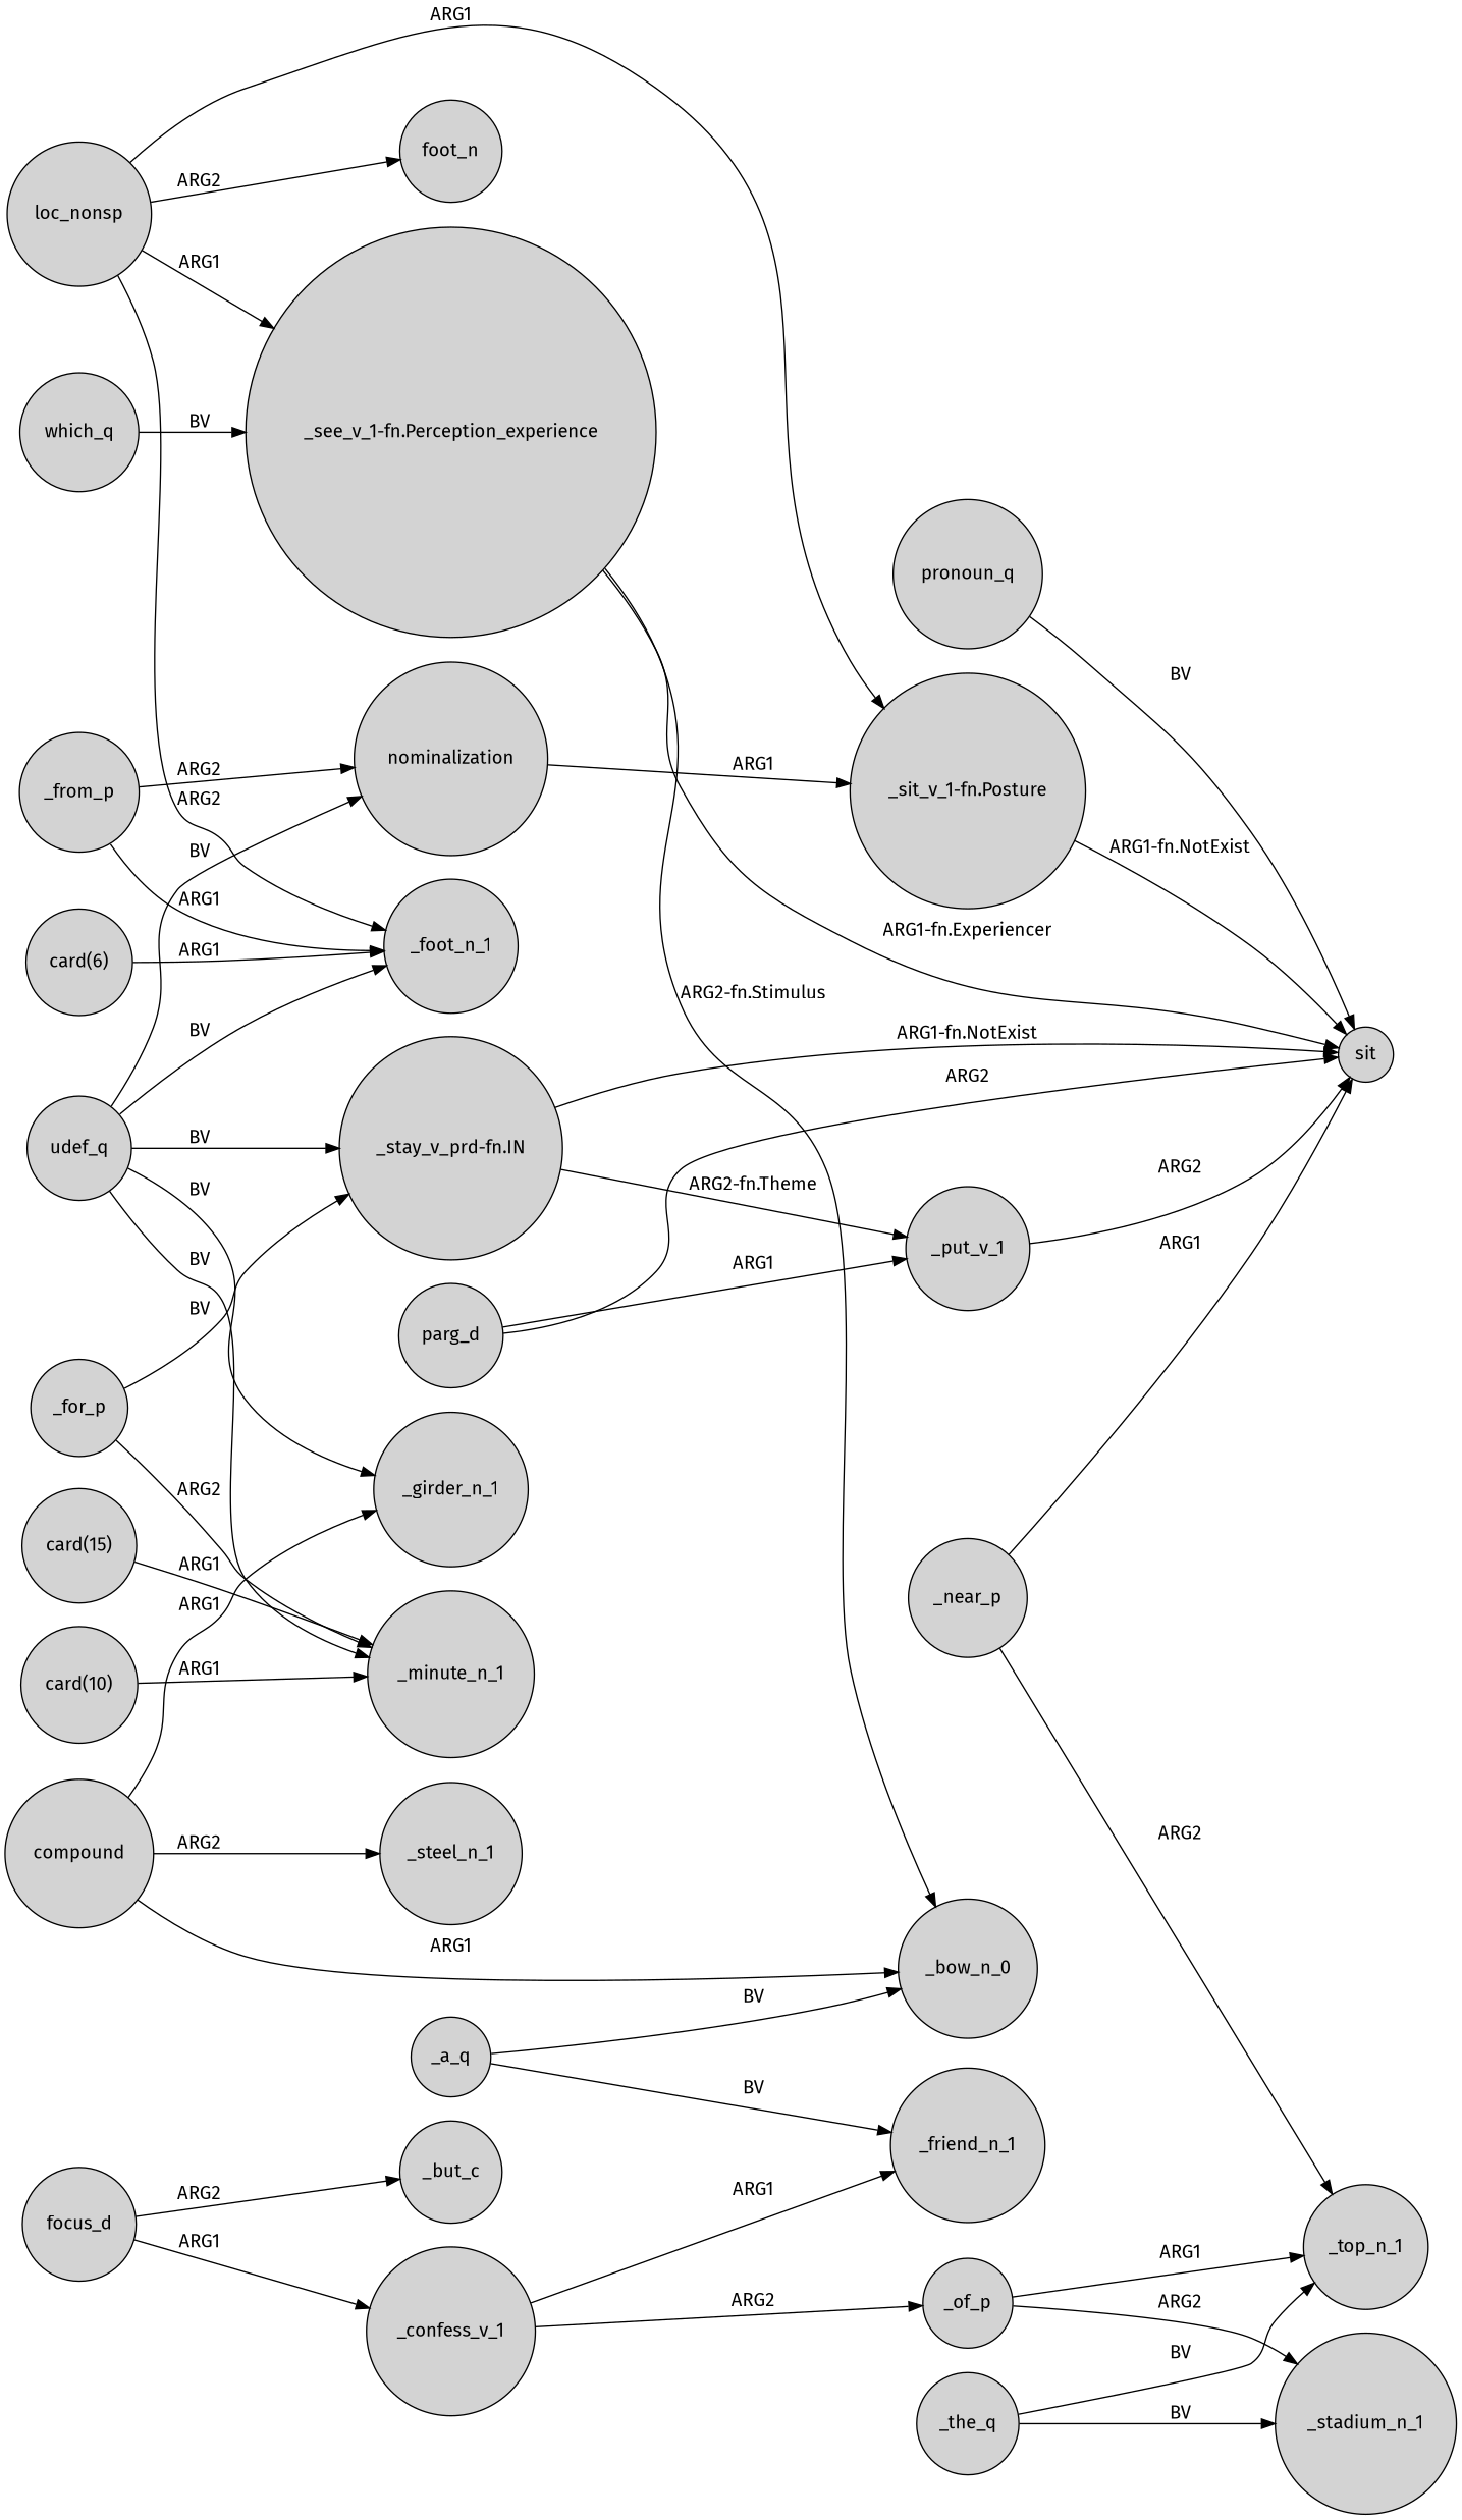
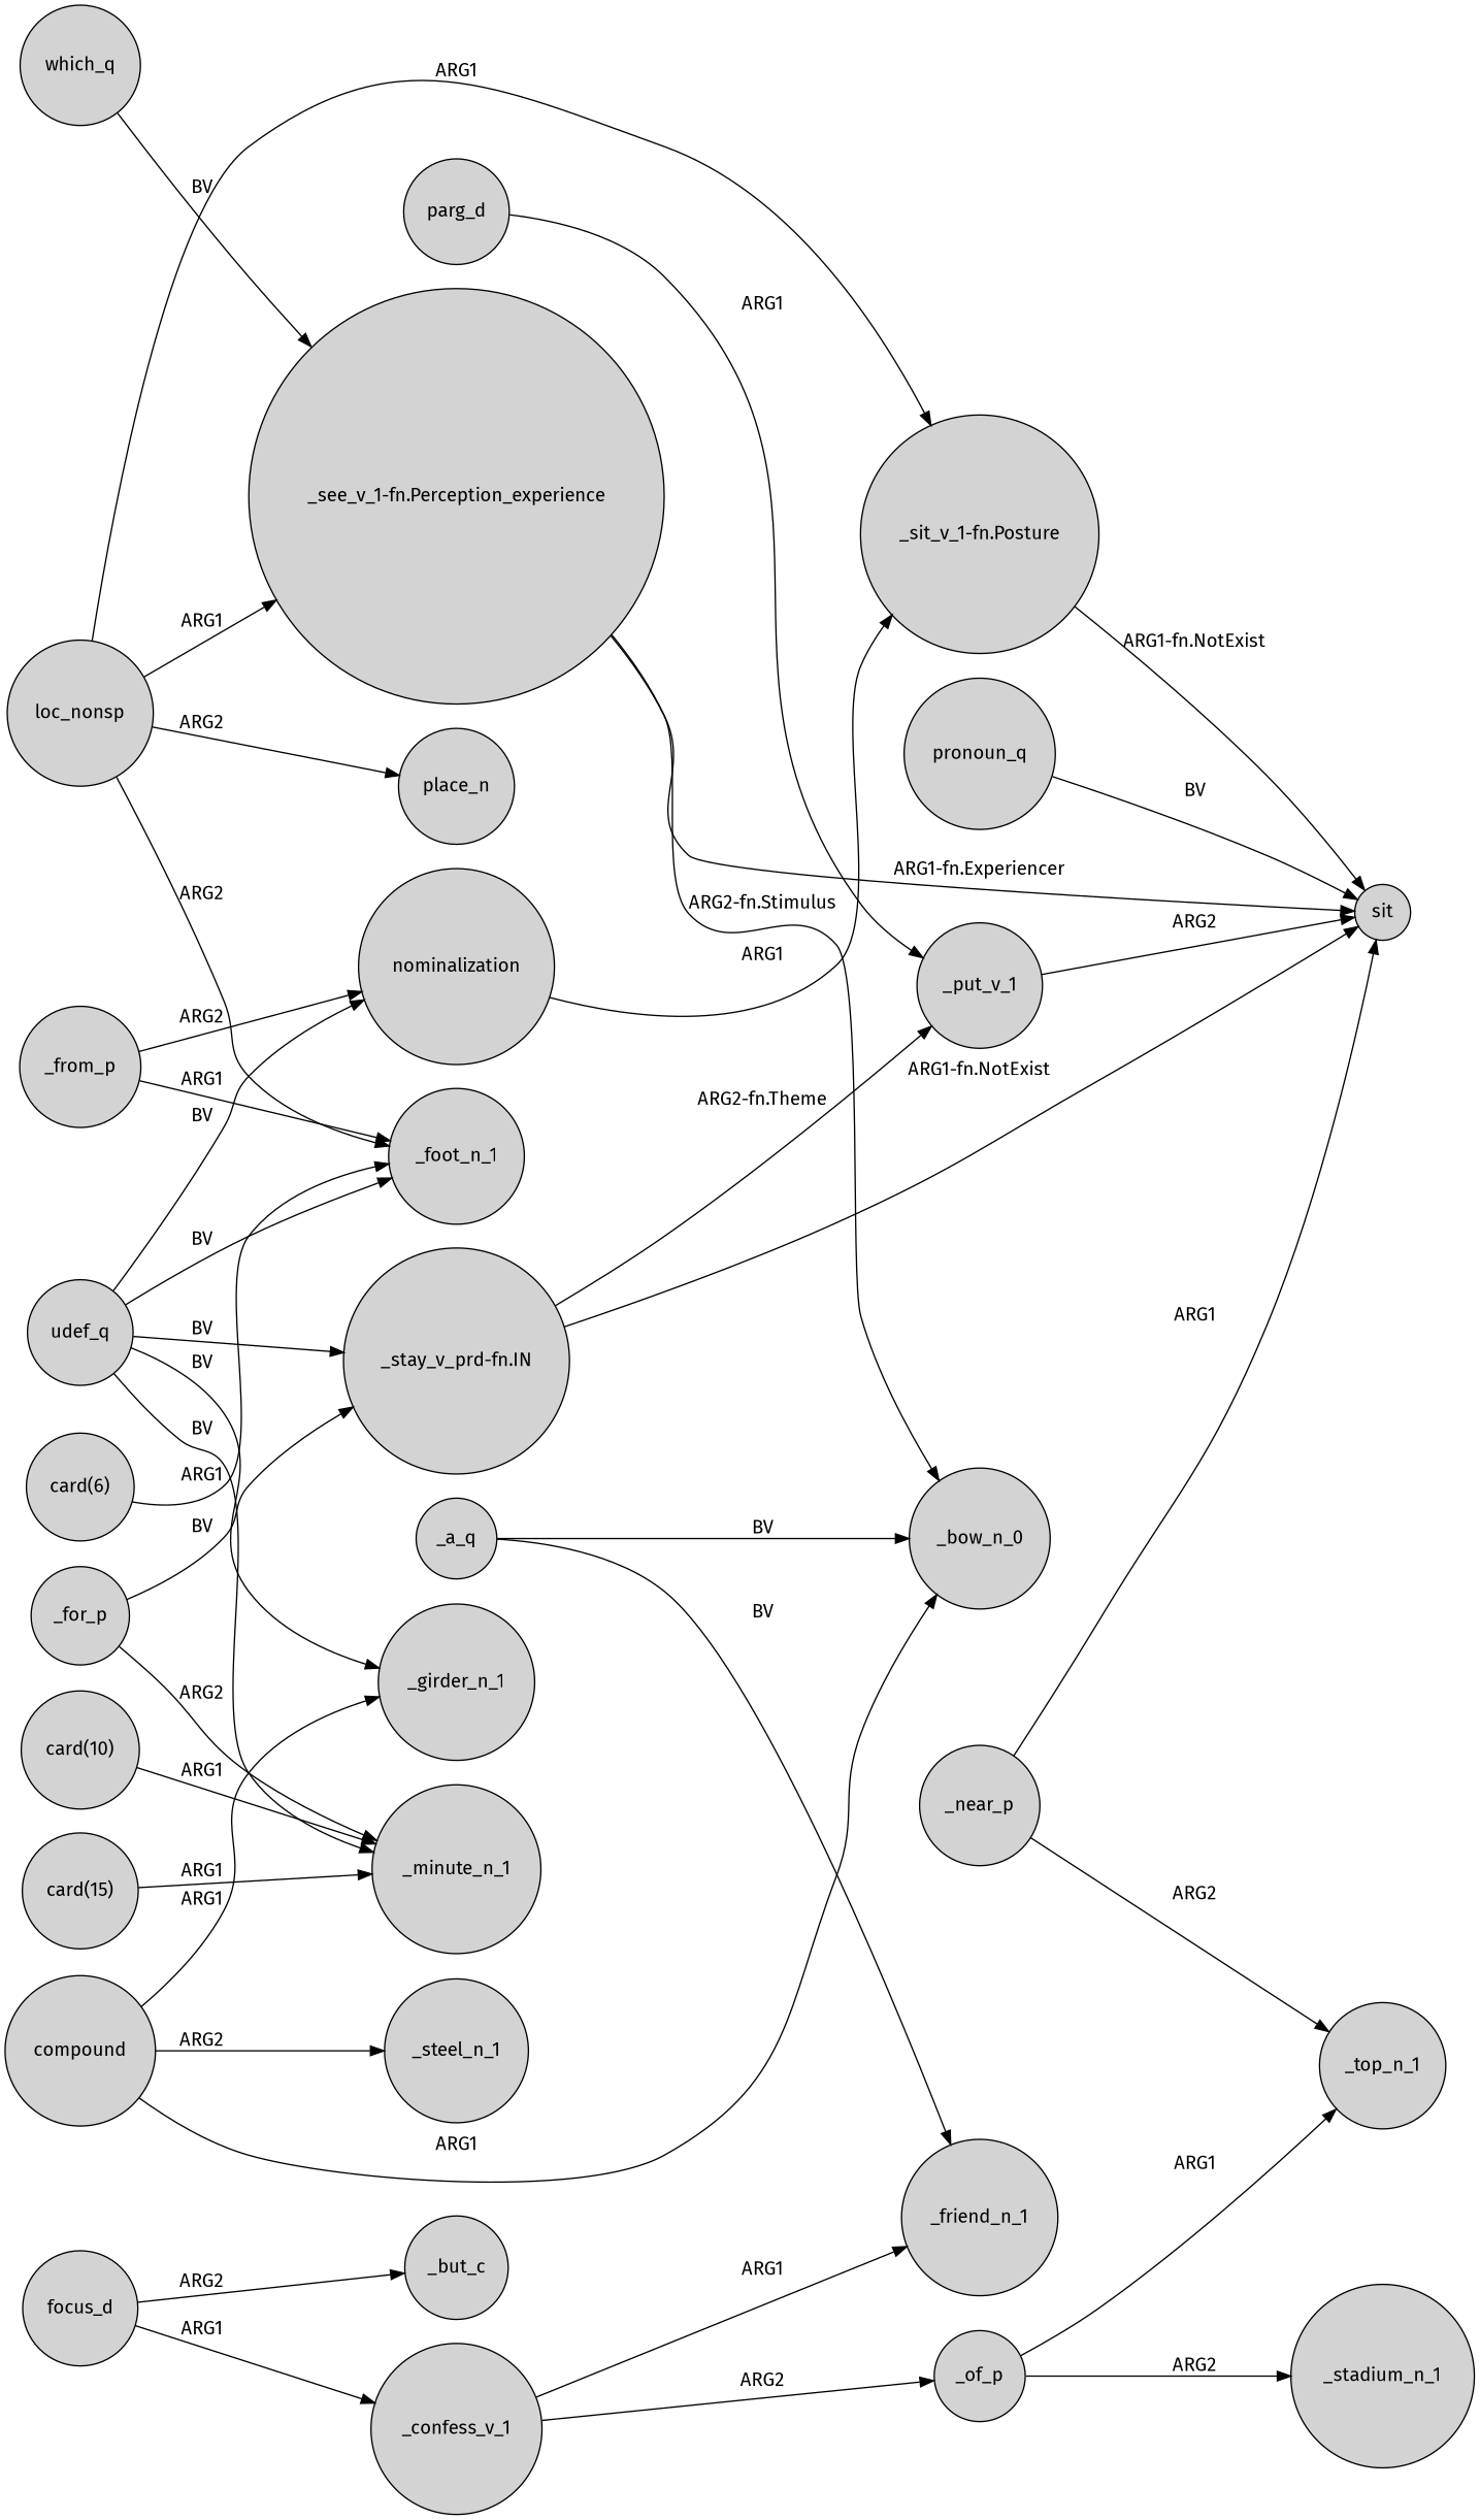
  digraph {
    fontname="Fira Sans"
    rankdir=LR
    node [fontname="Fira Sans" shape=circle style=filled]
    edge [fontname="Fira Sans"]
    n1 [label=sit]
    "_see_v_1-fn.Perception_experience"
    n3 [label=_bow_n_0]
    loc_nonsp
    _foot_n_1
    "_sit_v_1-fn.Posture"
-   place_n [label=foot_n]
+   place_n
    _near_p
    _top_n_1
    _confess_v_1
    _friend_n_1
    _of_p
    "card(6)"
    focus_d
    _but_c
    _a_q
    "card(15)"
    _minute_n_1
    _for_p
    "_stay_v_prd-fn.IN"
    _put_v_1
    udef_q
    nominalization
    _girder_n_1
    _stadium_n_1
    parg_d
    which_q
    pronoun_q
-   _the_q
    compound
    _steel_n_1
    _from_p
    "card(10)"
    "_see_v_1-fn.Perception_experience" -> n1 [label="ARG1-fn.Experiencer"]
    "_see_v_1-fn.Perception_experience" -> n3 [label="ARG2-fn.Stimulus"]
    loc_nonsp -> "_see_v_1-fn.Perception_experience" [label=ARG1]
    loc_nonsp -> _foot_n_1 [label=ARG2]
    loc_nonsp -> "_sit_v_1-fn.Posture" [label=ARG1]
    loc_nonsp -> place_n [label=ARG2]
    "_sit_v_1-fn.Posture" -> n1 [label="ARG1-fn.NotExist"]
    _near_p -> n1 [label=ARG1]
    _near_p -> _top_n_1 [label=ARG2]
    _confess_v_1 -> _friend_n_1 [label=ARG1]
    _confess_v_1 -> _of_p [label=ARG2]
    _of_p -> _top_n_1 [label=ARG1]
    _of_p -> _stadium_n_1 [label=ARG2]
    "card(6)" -> _foot_n_1 [label=ARG1]
    focus_d -> _confess_v_1 [label=ARG1]
    focus_d -> _but_c [label=ARG2]
    _a_q -> n3 [label=BV]
    _a_q -> _friend_n_1 [label=BV]
    "card(15)" -> _minute_n_1 [label=ARG1]
    _for_p -> _minute_n_1 [label=ARG2]
    _for_p -> "_stay_v_prd-fn.IN" [label=BV]
    "_stay_v_prd-fn.IN" -> n1 [label="ARG1-fn.NotExist"]
    "_stay_v_prd-fn.IN" -> _put_v_1 [label="ARG2-fn.Theme"]
    _put_v_1 -> n1 [label=ARG2]
    udef_q -> _foot_n_1 [label=BV]
    udef_q -> _minute_n_1 [label=BV]
    udef_q -> "_stay_v_prd-fn.IN" [label=BV]
    udef_q -> nominalization [label=BV]
    udef_q -> _girder_n_1 [label=BV]
    nominalization -> "_sit_v_1-fn.Posture" [label=ARG1]
-   parg_d -> n1 [label=ARG2]
    parg_d -> _put_v_1 [label=ARG1]
    which_q -> "_see_v_1-fn.Perception_experience" [label=BV]
    pronoun_q -> n1 [label=BV]
-   _the_q -> _top_n_1 [label=BV]
-   _the_q -> _stadium_n_1 [label=BV]
    compound -> n3 [label=ARG1]
    compound -> _girder_n_1 [label=ARG1]
    compound -> _steel_n_1 [label=ARG2]
    _from_p -> _foot_n_1 [label=ARG1]
    _from_p -> nominalization [label=ARG2]
    "card(10)" -> _minute_n_1 [label=ARG1]
  }
